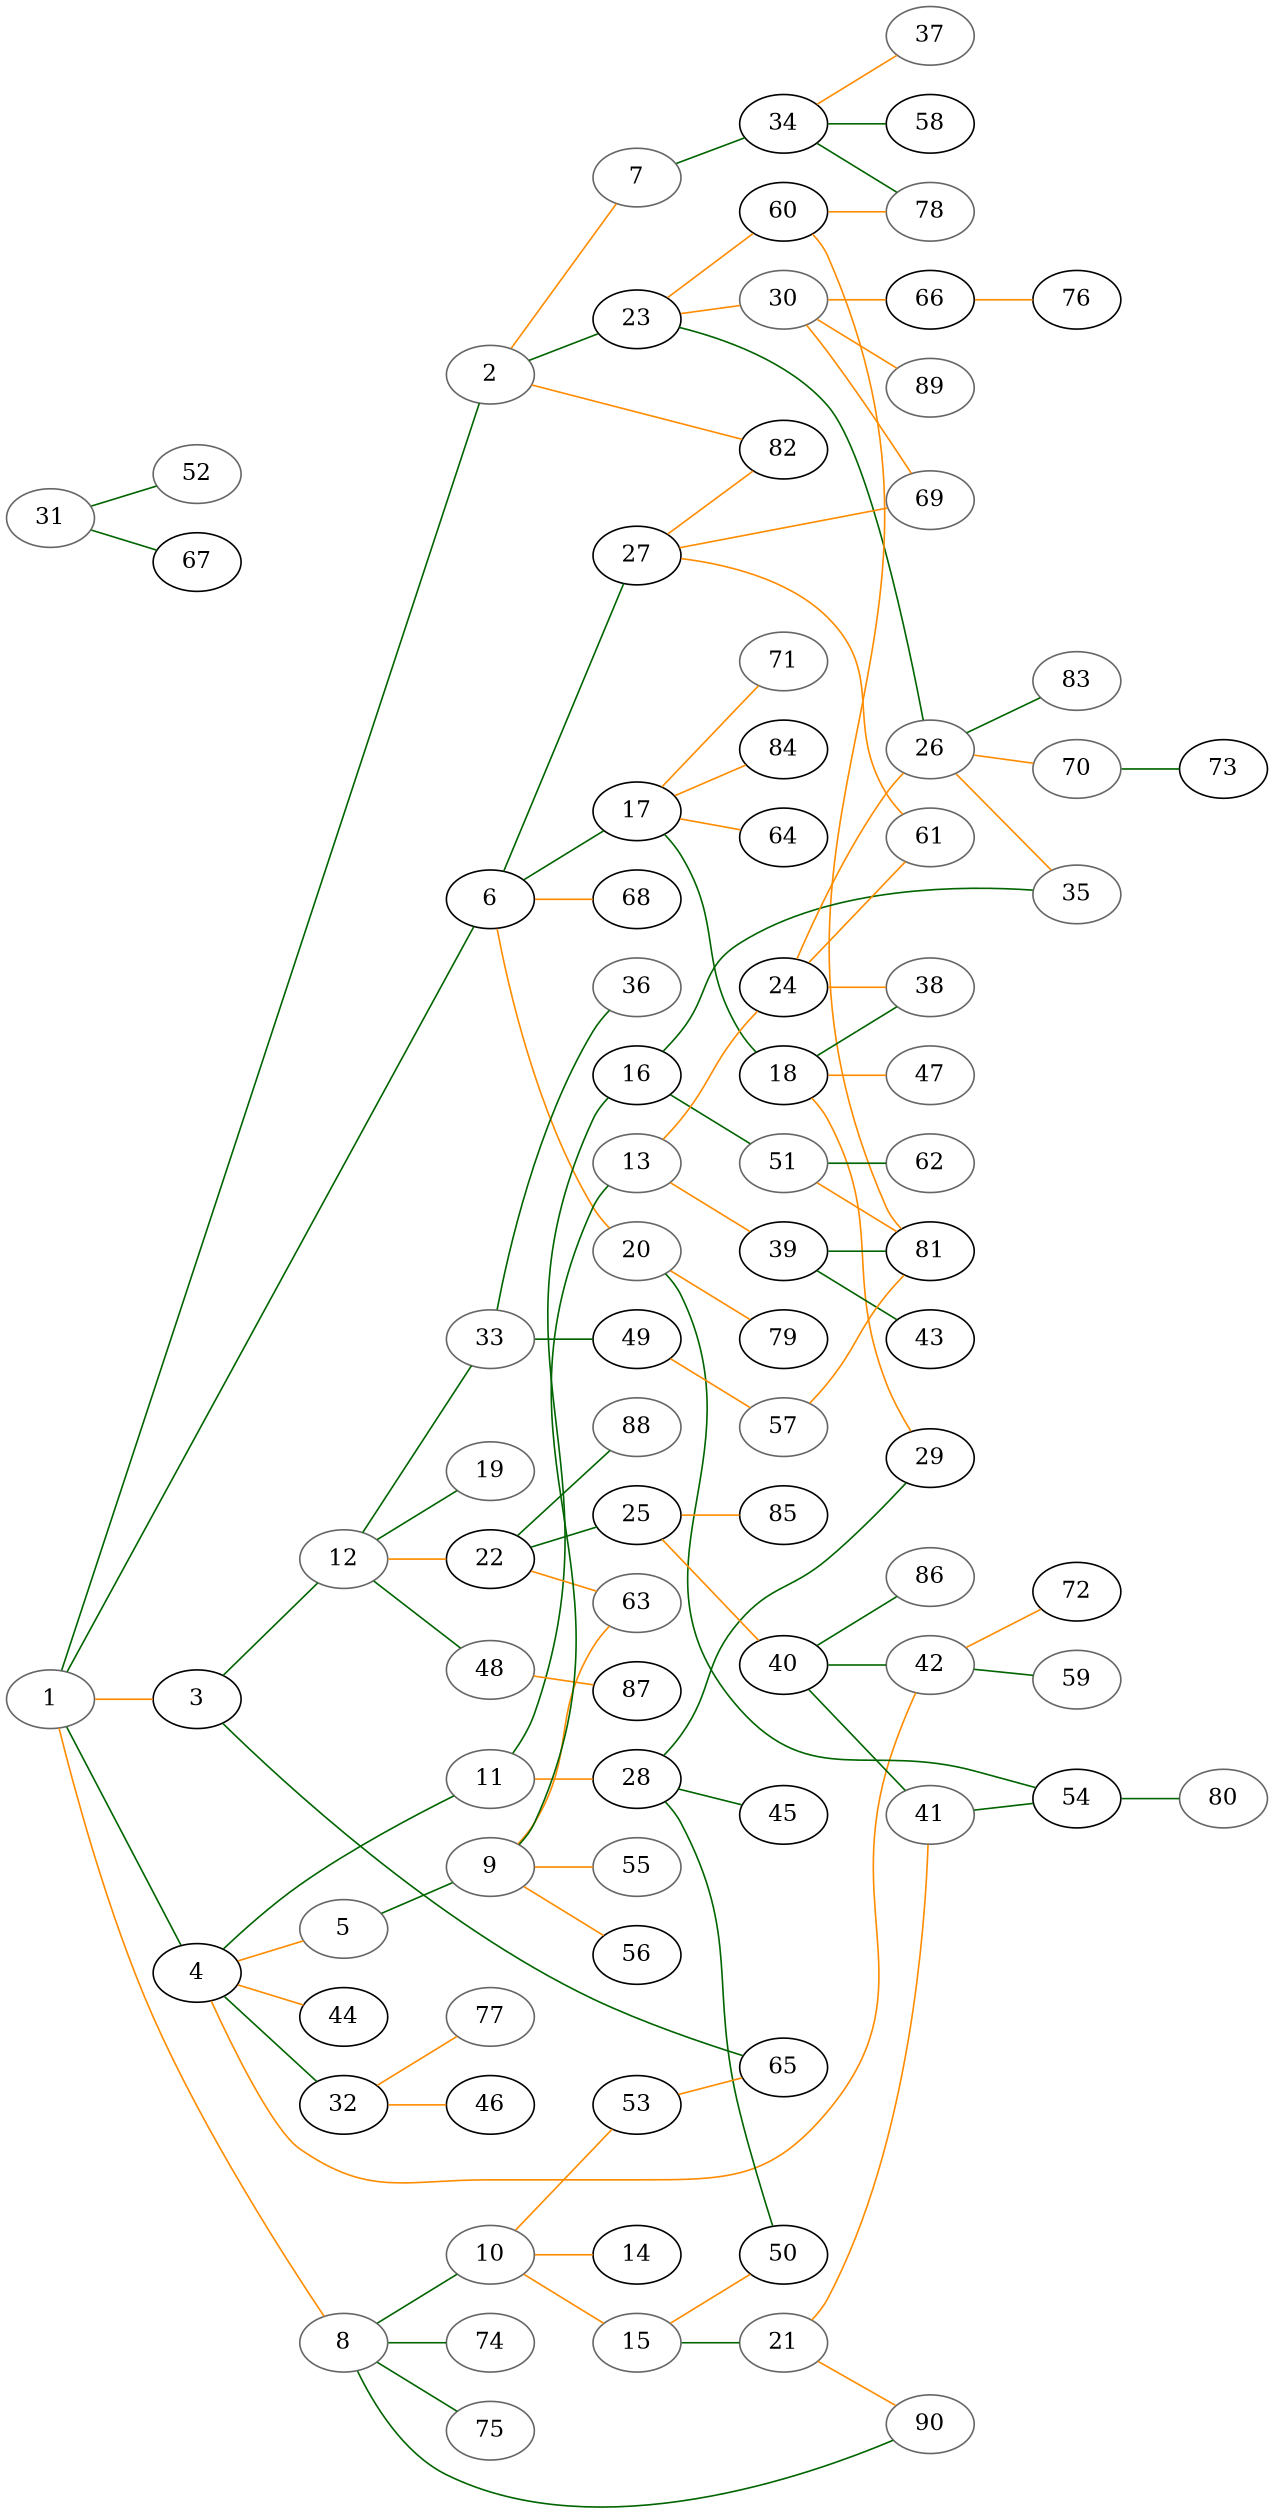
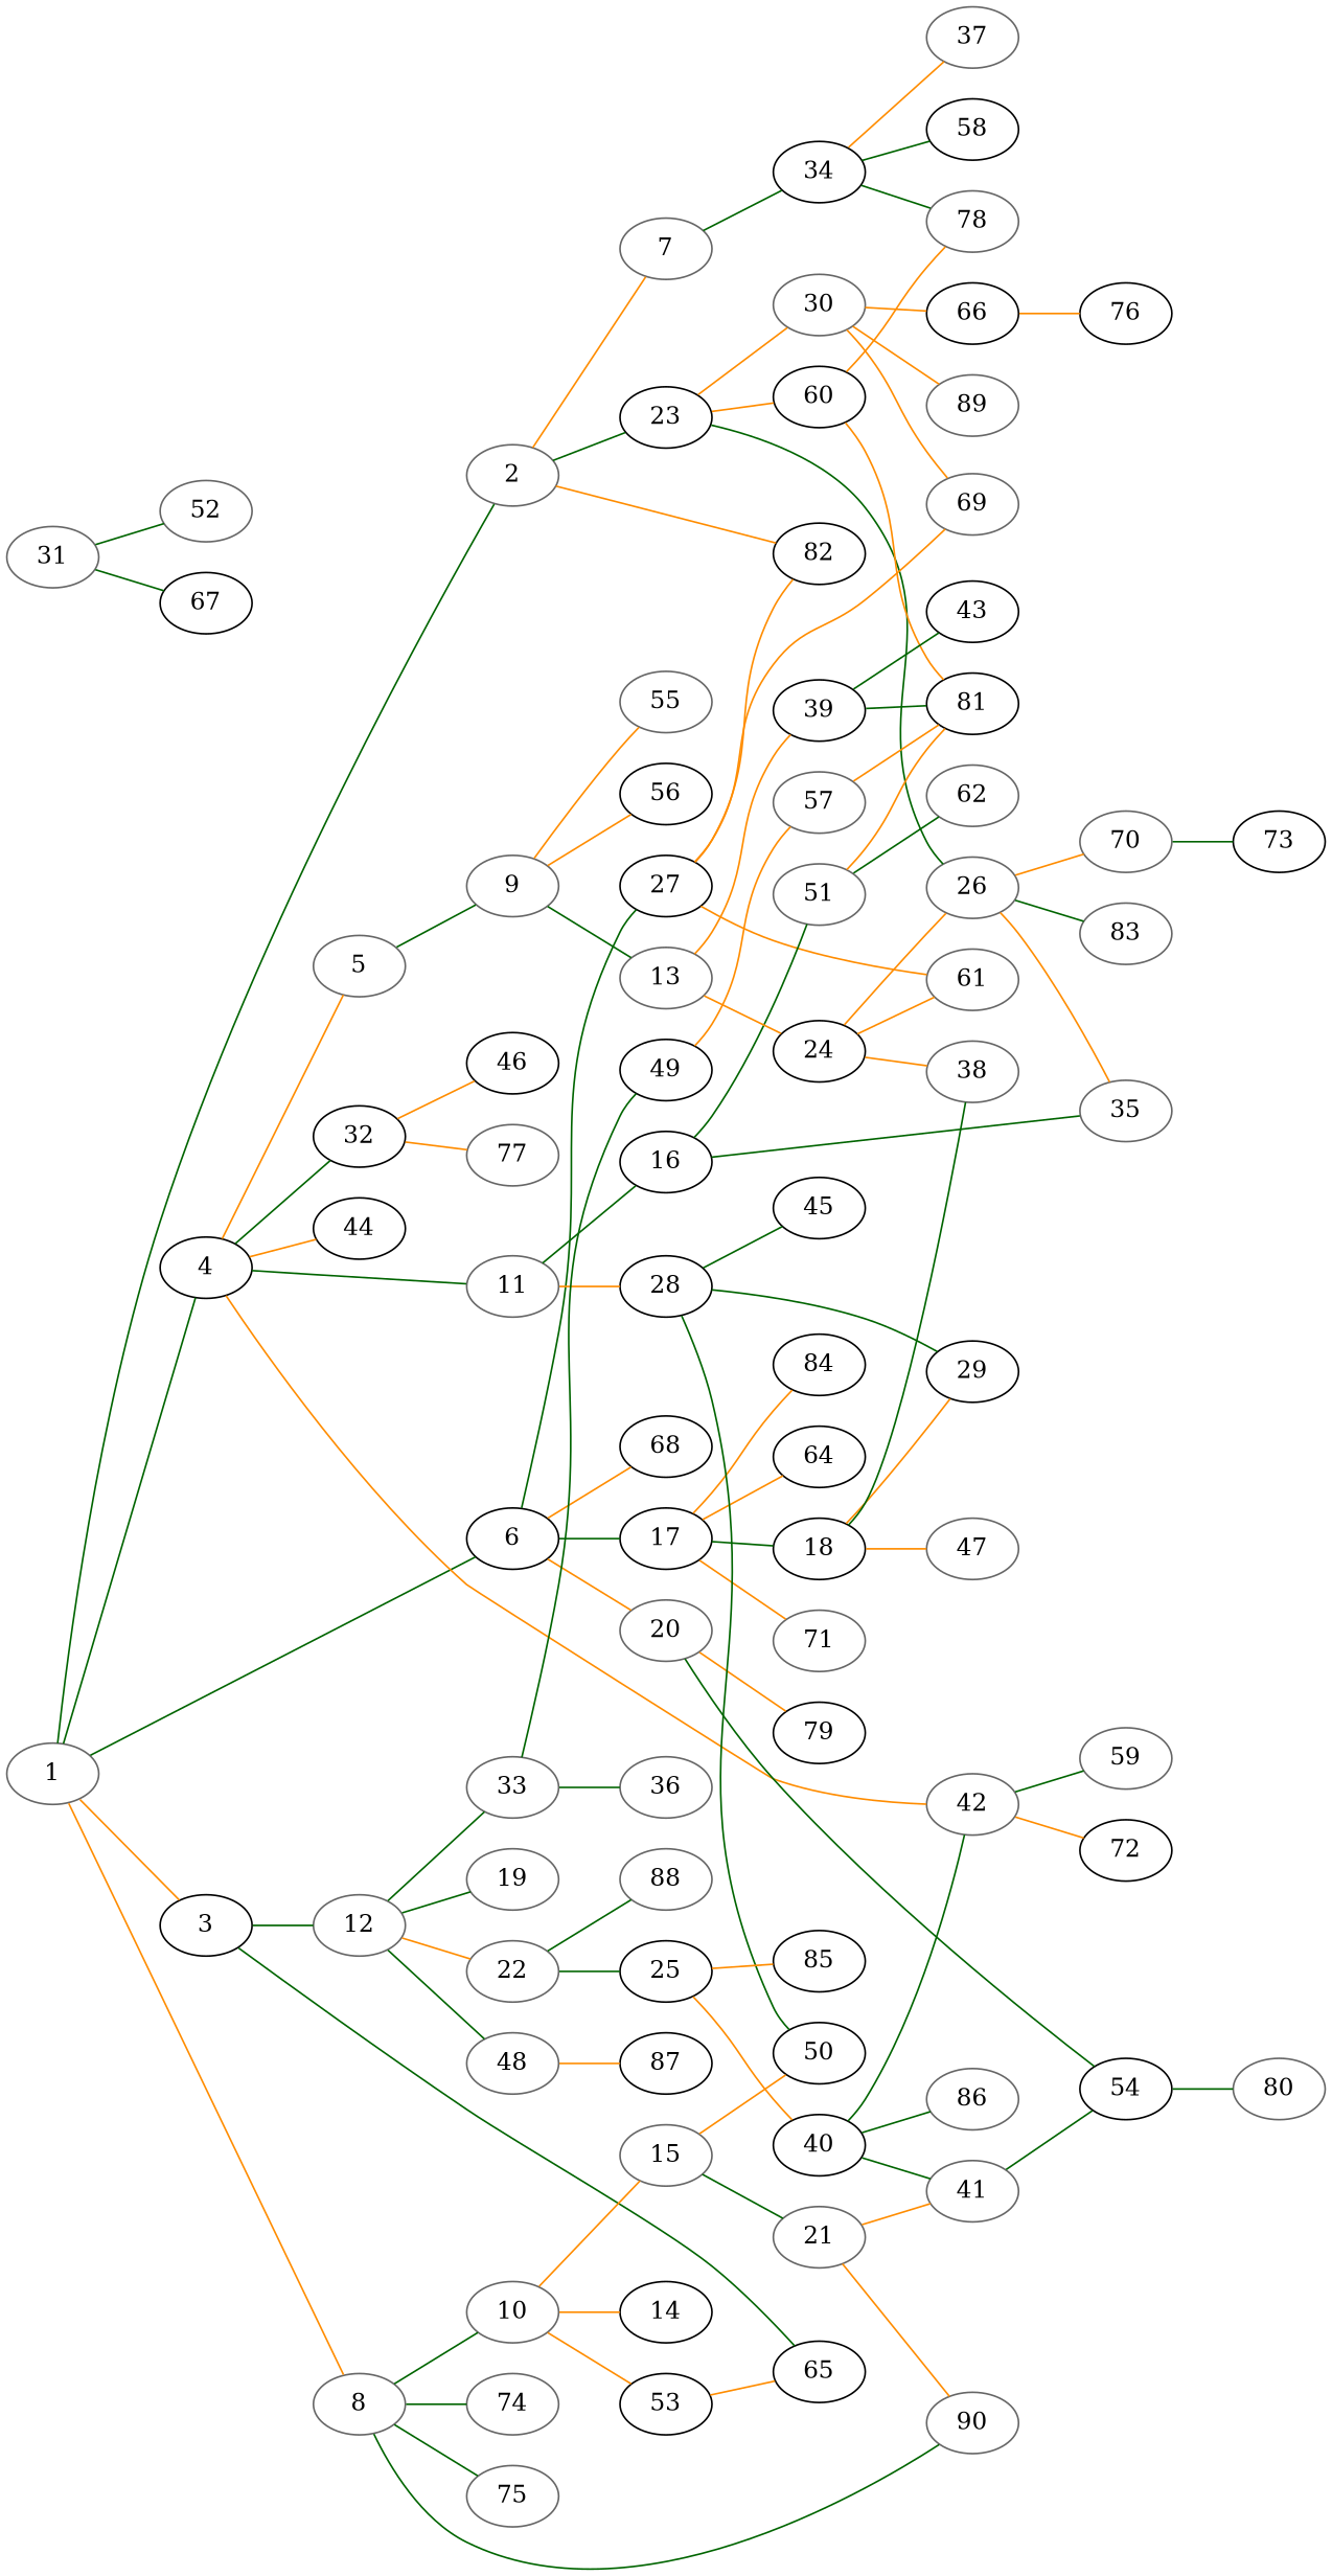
  graph {
    rankdir=LR
    node [color=gray40]
    edge [color=darkorange]
    1
    2
    3 [color=black]
    4 [color=black]
    6 [color=black]
    8
    7
    23 [color=black]
    82 [color=black]
    12
    65 [color=black]
    5
    11
    32 [color=black]
    42
    44 [color=black]
    17 [color=black]
    20
    27 [color=black]
    68 [color=black]
    10
    74
    75
    90
    34 [color=black]
    30
    26
    60 [color=black]
    19
-   22 [color=black]
+   22
    33
    48
    9
    16 [color=black]
    28 [color=black]
    46 [color=black]
    77
    59
    72 [color=black]
    18 [color=black]
    64 [color=black]
    71
    84 [color=black]
    54 [color=black]
    79 [color=black]
    61
    69
    14 [color=black]
    15
    53 [color=black]
    66 [color=black]
    89
    37
    58 [color=black]
    78
    35
    70
    83
    81 [color=black]
-   63
    25 [color=black]
    88
    36
    49 [color=black]
    87 [color=black]
    13
    55
    56 [color=black]
    51
    50 [color=black]
    29 [color=black]
    45 [color=black]
    24 [color=black]
    39 [color=black]
    38
    47
    80
    76 [color=black]
    21
    43 [color=black]
    41
    62
    40 [color=black]
    85 [color=black]
    31
    52
    67 [color=black]
    57
    86
    73 [color=black]
    1 -- 2 [color=darkgreen]
    1 -- 3
    1 -- 4 [color=darkgreen]
    1 -- 6 [color=darkgreen]
    1 -- 8
    2 -- 7
    2 -- 23 [color=darkgreen]
    2 -- 82
    3 -- 12 [color=darkgreen]
    3 -- 65 [color=darkgreen]
    4 -- 5
    4 -- 11 [color=darkgreen]
    4 -- 32 [color=darkgreen]
    4 -- 42
    4 -- 44
    6 -- 17 [color=darkgreen]
    6 -- 20
    6 -- 27 [color=darkgreen]
    6 -- 68
    8 -- 10 [color=darkgreen]
    8 -- 74 [color=darkgreen]
    8 -- 75 [color=darkgreen]
    8 -- 90 [color=darkgreen]
    7 -- 34 [color=darkgreen]
    23 -- 30
    23 -- 26 [color=darkgreen]
    23 -- 60
    12 -- 19 [color=darkgreen]
    12 -- 22
    12 -- 33 [color=darkgreen]
    12 -- 48 [color=darkgreen]
    5 -- 9 [color=darkgreen]
    11 -- 16 [color=darkgreen]
    11 -- 28
    32 -- 46
    32 -- 77
    42 -- 59 [color=darkgreen]
    42 -- 72
    17 -- 18 [color=darkgreen]
    17 -- 64
    17 -- 71
    17 -- 84
    20 -- 54 [color=darkgreen]
    20 -- 79
    27 -- 82
    27 -- 61
    27 -- 69
    10 -- 14
    10 -- 15
    10 -- 53
    34 -- 37
    34 -- 58 [color=darkgreen]
    34 -- 78 [color=darkgreen]
    30 -- 69
    30 -- 66
    30 -- 89
    26 -- 35
    26 -- 70
    26 -- 83 [color=darkgreen]
    60 -- 78
    60 -- 81
-   22 -- 63
    22 -- 25 [color=darkgreen]
    22 -- 88 [color=darkgreen]
    33 -- 36 [color=darkgreen]
    33 -- 49 [color=darkgreen]
    48 -- 87
-   9 -- 63
    9 -- 13 [color=darkgreen]
    9 -- 55
    9 -- 56
    16 -- 35 [color=darkgreen]
    16 -- 51 [color=darkgreen]
    28 -- 50 [color=darkgreen]
    28 -- 29 [color=darkgreen]
    28 -- 45 [color=darkgreen]
    18 -- 29
    18 -- 38 [color=darkgreen]
    18 -- 47
    54 -- 80 [color=darkgreen]
    15 -- 50
    15 -- 21 [color=darkgreen]
    53 -- 65
    66 -- 76
    70 -- 73 [color=darkgreen]
    25 -- 40
    25 -- 85
    49 -- 57
    13 -- 24
    13 -- 39
    51 -- 81
    51 -- 62 [color=darkgreen]
    24 -- 26
    24 -- 61
    24 -- 38
    39 -- 81 [color=darkgreen]
    39 -- 43 [color=darkgreen]
    21 -- 90
    21 -- 41
    41 -- 54 [color=darkgreen]
    40 -- 42 [color=darkgreen]
    40 -- 41 [color=darkgreen]
    40 -- 86 [color=darkgreen]
    31 -- 52 [color=darkgreen]
    31 -- 67 [color=darkgreen]
    57 -- 81
  }
